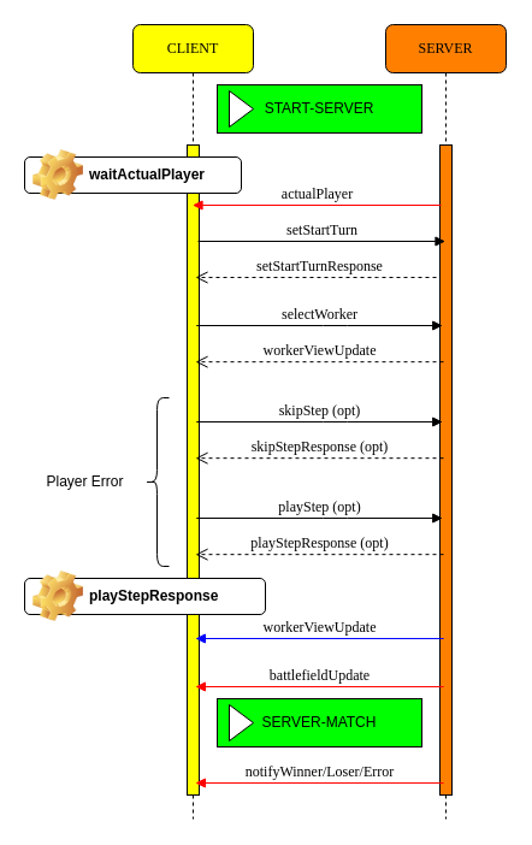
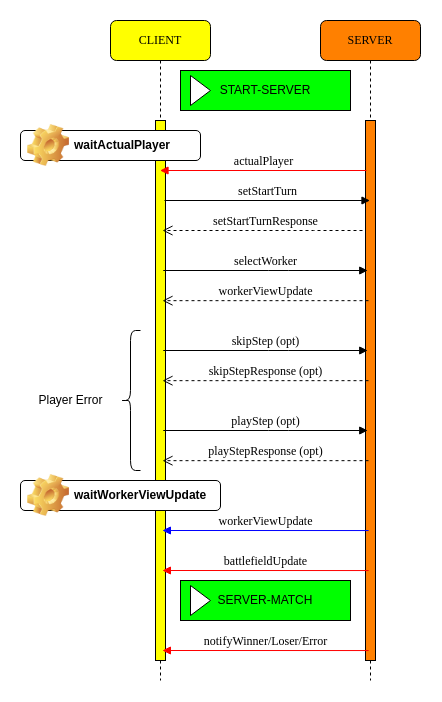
  <mxCell id="0" />
  <mxCell id="1" parent="0" />
  <mxCell id="2" value="CLIENT" style="shape=umlLifeline;perimeter=lifelinePerimeter;whiteSpace=wrap;html=1;container=1;collapsible=0;recursiveResize=0;outlineConnect=0;rounded=1;shadow=0;comic=0;labelBackgroundColor=none;strokeWidth=1;fontFamily=Verdana;fontSize=12;align=center;fillColor=#FFFF00;" parent="1" vertex="1"><mxGeometry x="110" y="20" width="100" height="660" as="geometry" /></mxCell>
  <mxCell id="3" value="" style="html=1;points=[];perimeter=orthogonalPerimeter;rounded=0;shadow=0;comic=0;labelBackgroundColor=none;strokeWidth=1;fontFamily=Verdana;fontSize=12;align=center;fillColor=#FFFF00;" parent="2" vertex="1"><mxGeometry x="45" y="100" width="10" height="540" as="geometry" /></mxCell>
  <mxCell id="4" value="setStartTurnResponse" style="html=1;verticalAlign=bottom;endArrow=open;dashed=1;endSize=8;labelBackgroundColor=none;fontFamily=Verdana;fontSize=12;edgeStyle=elbowEdgeStyle;elbow=vertical;" parent="1" edge="1"><mxGeometry relative="1" as="geometry"><mxPoint x="162" y="230" as="targetPoint" /><Array as="points"><mxPoint x="303" y="230" /><mxPoint x="333" y="230" /></Array><mxPoint x="368" y="230" as="sourcePoint" /></mxGeometry></mxCell>
  <mxCell id="5" value="SERVER" style="shape=umlLifeline;perimeter=lifelinePerimeter;whiteSpace=wrap;html=1;container=1;collapsible=0;recursiveResize=0;outlineConnect=0;rounded=1;shadow=0;comic=0;labelBackgroundColor=none;strokeWidth=1;fontFamily=Verdana;fontSize=12;align=center;fillColor=#FF8000;" parent="1" vertex="1"><mxGeometry x="320" y="20" width="100" height="660" as="geometry" /></mxCell>
  <mxCell id="6" value="" style="html=1;points=[];perimeter=orthogonalPerimeter;rounded=0;shadow=0;comic=0;labelBackgroundColor=none;strokeWidth=1;fontFamily=Verdana;fontSize=12;align=center;fillColor=#FF8000;" parent="5" vertex="1"><mxGeometry x="45" y="100" width="10" height="540" as="geometry" /></mxCell>
  <mxCell id="7" value="setStartTurn" style="html=1;verticalAlign=bottom;endArrow=block;labelBackgroundColor=none;fontFamily=Verdana;fontSize=12;edgeStyle=elbowEdgeStyle;elbow=vertical;" parent="1" target="5" edge="1"><mxGeometry relative="1" as="geometry"><mxPoint x="164" y="200" as="sourcePoint" /><mxPoint x="295" y="120" as="targetPoint" /><Array as="points"><mxPoint x="330" y="200" /><mxPoint x="290" y="210" /><mxPoint x="320" y="200" /><mxPoint x="280" y="140" /></Array></mxGeometry></mxCell>
  <mxCell id="8" value="actualPlayer" style="html=1;verticalAlign=bottom;endArrow=block;labelBackgroundColor=none;fontFamily=Verdana;fontSize=12;edgeStyle=elbowEdgeStyle;elbow=vertical;strokeColor=#FF0000;" parent="1" target="2" edge="1"><mxGeometry relative="1" as="geometry"><mxPoint x="366" y="170" as="sourcePoint" /><mxPoint x="369.5" y="220" as="targetPoint" /><Array as="points"><mxPoint x="366" y="170" /><mxPoint x="200" y="270" /><mxPoint x="280" y="220" /></Array></mxGeometry></mxCell>
  <mxCell id="9" value="selectWorker" style="html=1;verticalAlign=bottom;endArrow=block;labelBackgroundColor=none;fontFamily=Verdana;fontSize=12;edgeStyle=elbowEdgeStyle;elbow=vertical;" parent="1" edge="1"><mxGeometry relative="1" as="geometry"><mxPoint x="162.75" y="270" as="sourcePoint" /><mxPoint x="367.25" y="270" as="targetPoint" /><Array as="points"><mxPoint x="277.75" y="270" /></Array></mxGeometry></mxCell>
  <mxCell id="10" value="workerViewUpdate" style="html=1;verticalAlign=bottom;endArrow=open;dashed=1;endSize=8;labelBackgroundColor=none;fontFamily=Verdana;fontSize=12;edgeStyle=elbowEdgeStyle;elbow=vertical;entryX=0.9;entryY=0.136;entryDx=0;entryDy=0;entryPerimeter=0;" parent="1" edge="1"><mxGeometry relative="1" as="geometry"><mxPoint x="162" y="300" as="targetPoint" /><Array as="points"><mxPoint x="303" y="300.16" /><mxPoint x="333" y="300.16" /></Array><mxPoint x="368" y="300.16" as="sourcePoint" /></mxGeometry></mxCell>
  <mxCell id="11" value="skipStep (opt)" style="html=1;verticalAlign=bottom;endArrow=block;labelBackgroundColor=none;fontFamily=Verdana;fontSize=12;edgeStyle=elbowEdgeStyle;elbow=vertical;" parent="1" edge="1"><mxGeometry relative="1" as="geometry"><mxPoint x="162.75" y="350" as="sourcePoint" /><mxPoint x="367.25" y="350" as="targetPoint" /><Array as="points"><mxPoint x="277.75" y="350" /></Array></mxGeometry></mxCell>
  <mxCell id="12" value="skipStepResponse (opt)" style="html=1;verticalAlign=bottom;endArrow=open;dashed=1;endSize=8;labelBackgroundColor=none;fontFamily=Verdana;fontSize=12;edgeStyle=elbowEdgeStyle;elbow=vertical;entryX=0.9;entryY=0.136;entryDx=0;entryDy=0;entryPerimeter=0;" parent="1" edge="1"><mxGeometry relative="1" as="geometry"><mxPoint x="162" y="380" as="targetPoint" /><Array as="points"><mxPoint x="303" y="380.16" /><mxPoint x="333" y="380.16" /></Array><mxPoint x="368" y="380.16" as="sourcePoint" /></mxGeometry></mxCell>
  <mxCell id="13" value="playStep (opt)" style="html=1;verticalAlign=bottom;endArrow=block;labelBackgroundColor=none;fontFamily=Verdana;fontSize=12;edgeStyle=elbowEdgeStyle;elbow=vertical;" parent="1" edge="1"><mxGeometry relative="1" as="geometry"><mxPoint x="162.75" y="430" as="sourcePoint" /><mxPoint x="367.25" y="430" as="targetPoint" /><Array as="points"><mxPoint x="277.75" y="430" /></Array></mxGeometry></mxCell>
  <mxCell id="14" value="playStepResponse (opt)" style="html=1;verticalAlign=bottom;endArrow=open;dashed=1;endSize=8;labelBackgroundColor=none;fontFamily=Verdana;fontSize=12;edgeStyle=elbowEdgeStyle;elbow=vertical;entryX=0.9;entryY=0.136;entryDx=0;entryDy=0;entryPerimeter=0;" parent="1" edge="1"><mxGeometry relative="1" as="geometry"><mxPoint x="162" y="460" as="targetPoint" /><Array as="points"><mxPoint x="303" y="460.16" /><mxPoint x="333" y="460.16" /></Array><mxPoint x="368" y="460.16" as="sourcePoint" /></mxGeometry></mxCell>
  <mxCell id="15" value="battlefieldUpdate" style="html=1;verticalAlign=bottom;endArrow=block;labelBackgroundColor=none;fontFamily=Verdana;fontSize=12;edgeStyle=elbowEdgeStyle;elbow=vertical;strokeColor=#FF0000;" parent="1" edge="1"><mxGeometry relative="1" as="geometry"><mxPoint x="368.13" y="570.06" as="sourcePoint" /><mxPoint x="161.88" y="570" as="targetPoint" /><Array as="points"><mxPoint x="282.38" y="570" /></Array></mxGeometry></mxCell>
  <mxCell id="16" value="waitActualPlayer" style="label;whiteSpace=wrap;html=1;image=img/clipart/Gear_128x128.png" parent="1" vertex="1"><mxGeometry x="20" y="130" width="180" height="30" as="geometry" /></mxCell>
  <mxCell id="17" value="START-SERVER" style="html=1;whiteSpace=wrap;container=1;recursiveResize=0;collapsible=0;fillColor=#00FF00;" parent="1" vertex="1"><mxGeometry x="180" y="70" width="170" height="40" as="geometry" /></mxCell>
  <mxCell id="18" value="" style="triangle;html=1;whiteSpace=wrap;" parent="17" vertex="1"><mxGeometry x="10" y="5" width="20" height="30" as="geometry" /></mxCell>
  <mxCell id="19" value="SERVER-MATCH" style="html=1;whiteSpace=wrap;container=1;recursiveResize=0;collapsible=0;fillColor=#00FF00;" parent="1" vertex="1"><mxGeometry x="180" y="580" width="170" height="40" as="geometry" /></mxCell>
  <mxCell id="20" value="" style="triangle;html=1;whiteSpace=wrap;" parent="19" vertex="1"><mxGeometry x="10" y="5" width="20" height="30" as="geometry" /></mxCell>
  <mxCell id="21" value="" style="shape=curlyBracket;whiteSpace=wrap;html=1;rounded=1;fillColor=#FF8000;" parent="1" vertex="1"><mxGeometry x="120" y="330" width="20" height="140" as="geometry" /></mxCell>
  <mxCell id="22" value="Player Error" style="text;html=1;align=center;verticalAlign=middle;resizable=0;points=[];autosize=1;" parent="1" vertex="1"><mxGeometry x="25" y="390" width="90" height="20" as="geometry" /></mxCell>
- <mxCell id="23" value="playStepResponse" style="label;whiteSpace=wrap;html=1;image=img/clipart/Gear_128x128.png" vertex="1" parent="1"><mxGeometry x="20" y="480" width="200" height="30" as="geometry" /></mxCell>
+ <mxCell id="23" value="waitWorkerViewUpdate" style="label;whiteSpace=wrap;html=1;image=img/clipart/Gear_128x128.png" vertex="1" parent="1"><mxGeometry x="20" y="480" width="200" height="30" as="geometry" /></mxCell>
  <mxCell id="24" value="workerViewUpdate" style="html=1;verticalAlign=bottom;endArrow=block;labelBackgroundColor=none;fontFamily=Verdana;fontSize=12;edgeStyle=elbowEdgeStyle;elbow=vertical;strokeColor=#0000FF;" edge="1" parent="1"><mxGeometry relative="1" as="geometry"><mxPoint x="368.13" y="530.06" as="sourcePoint" /><mxPoint x="161.88" y="530" as="targetPoint" /><Array as="points"><mxPoint x="282.38" y="530" /></Array></mxGeometry></mxCell>
  <mxCell id="25" value="notifyWinner/Loser/Error" style="html=1;verticalAlign=bottom;endArrow=block;labelBackgroundColor=none;fontFamily=Verdana;fontSize=12;edgeStyle=elbowEdgeStyle;elbow=vertical;strokeColor=#FF0000;" edge="1" parent="1"><mxGeometry relative="1" as="geometry"><mxPoint x="368.13" y="650.06" as="sourcePoint" /><mxPoint x="161.88" y="650" as="targetPoint" /><Array as="points"><mxPoint x="282.38" y="650" /></Array></mxGeometry></mxCell>
